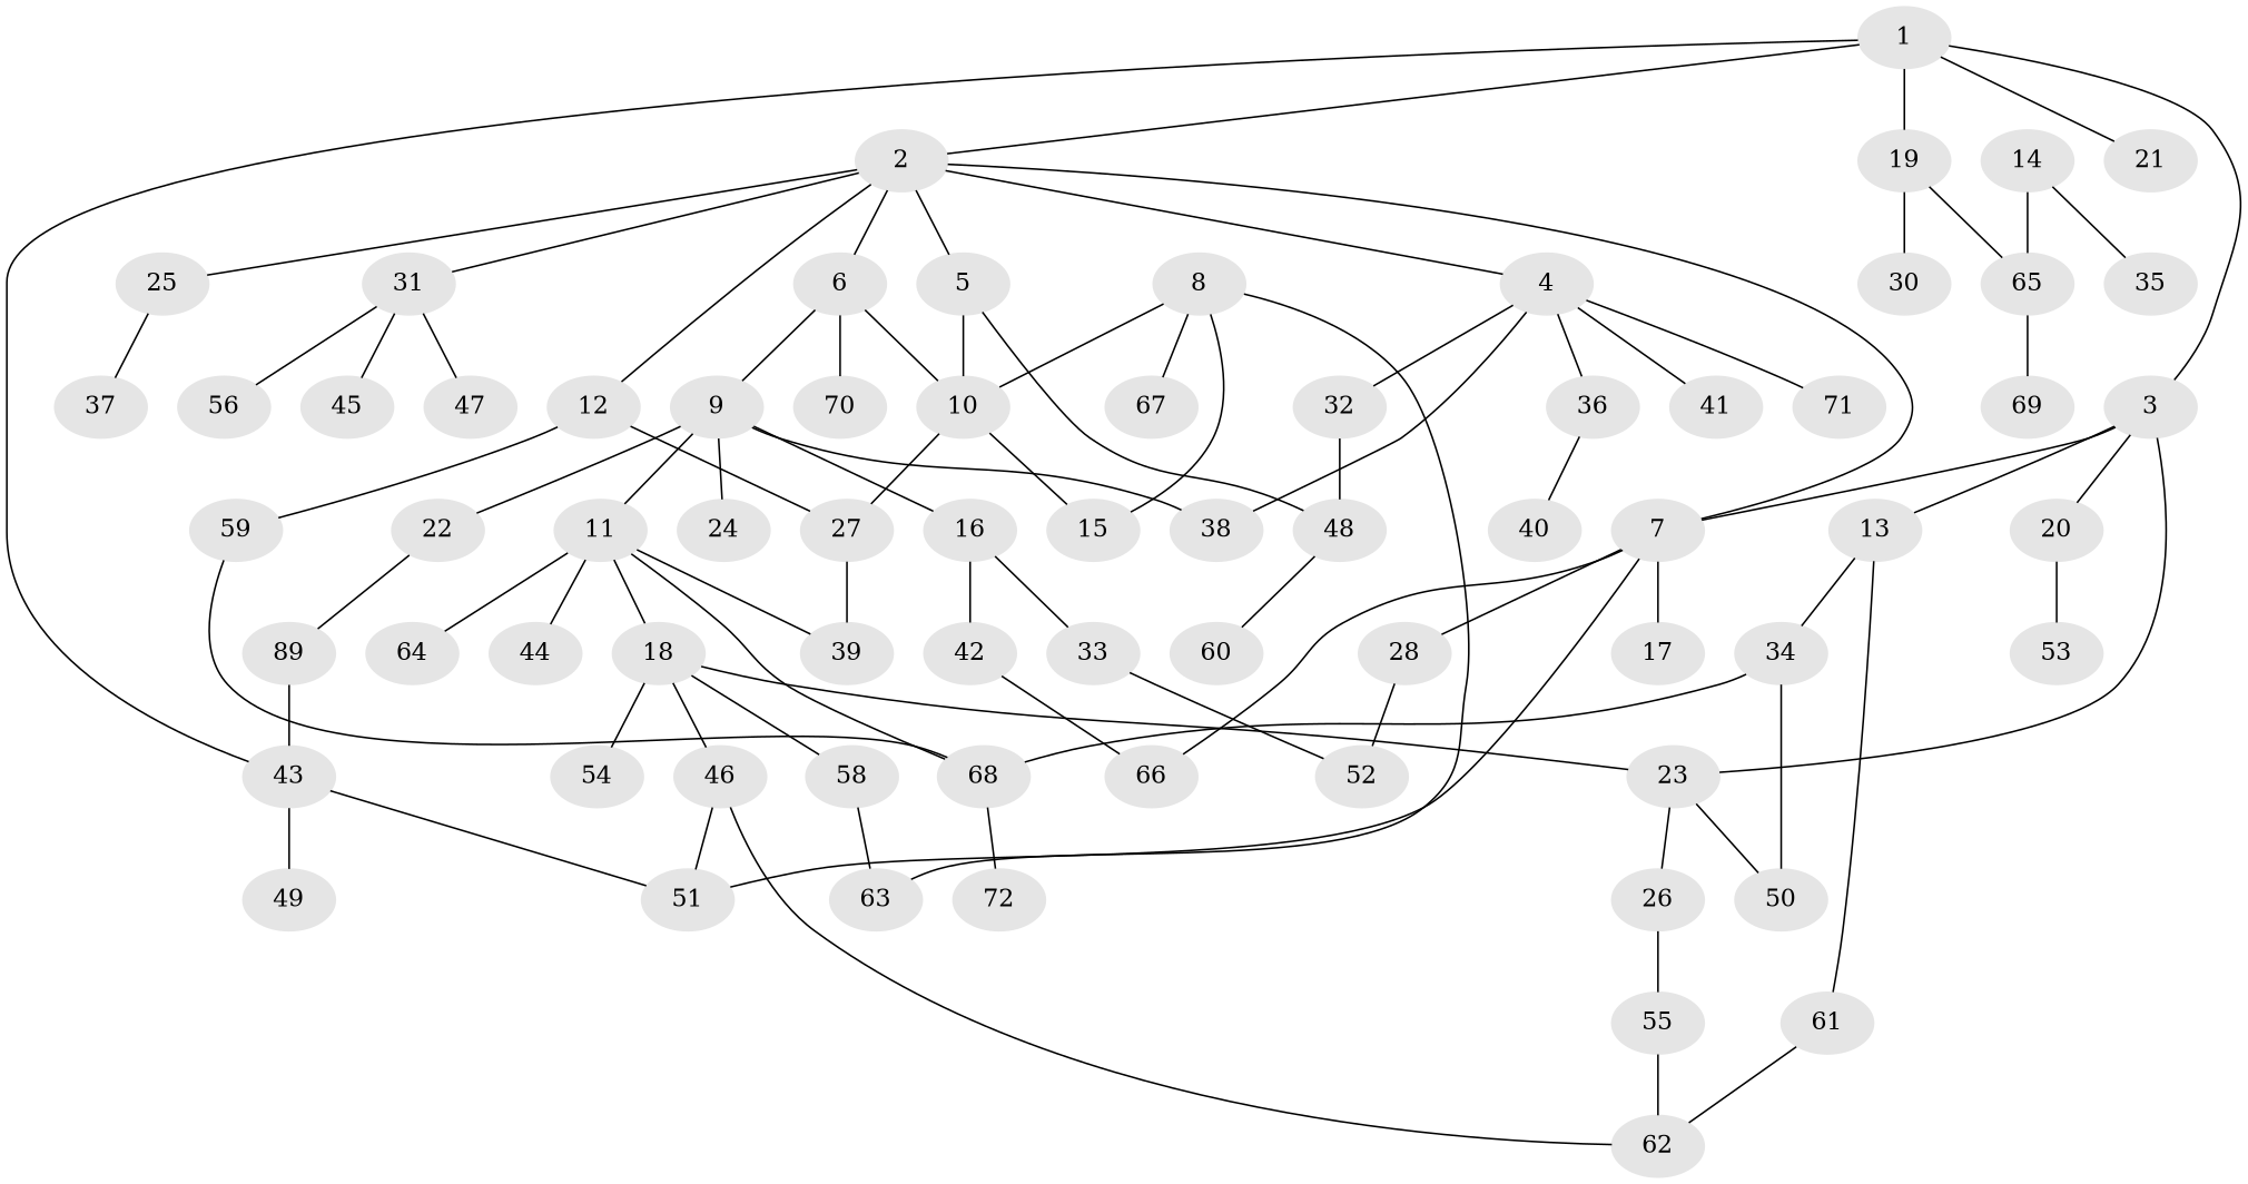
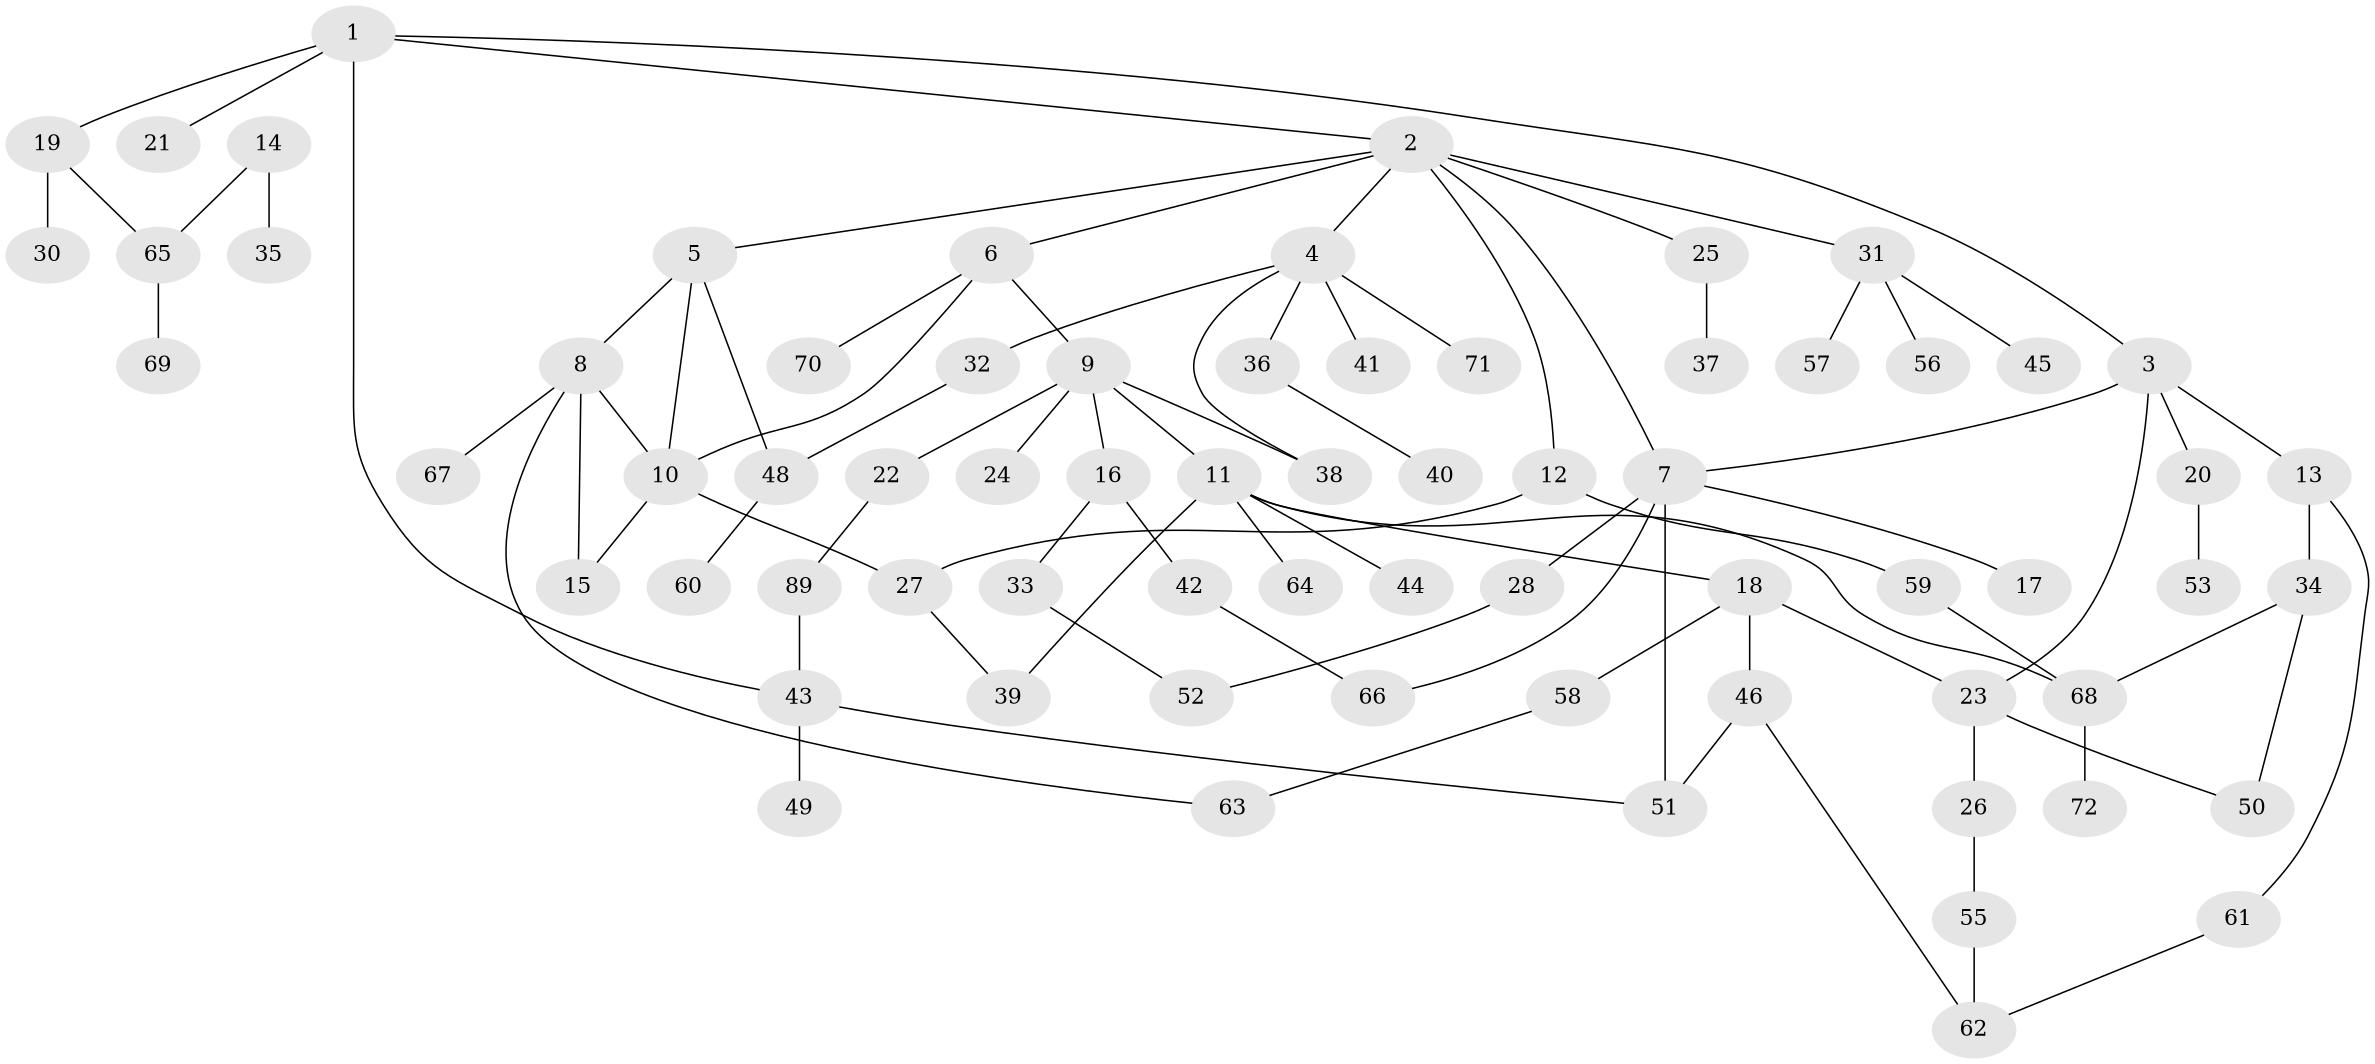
  graph {
    node [color=gray90 style=filled]
    1
    2
    3
    19
    21
    43
    4
    5
    6
    7
    12
    25
    31
    13
    20
    23
    14
    35
    65
    30
    51
    49
    32
    36
    38
    41
    71
    8
    10
    48
    9
    70
    17
    28
    66
    27
    59
    37
    56
    45
-   57 [label=47]
+   57
    34
    61
    53
    26
    50
    40
    15
    63
    67
    60
    11
    16
    22
    24
    52
    44
    18
    39
    64
    68
    33
    42
    n64 [label=89]
    46
-   54
    58
    72
    62
    69
    55
    1 -- 2
    1 -- 3
    1 -- 19
    1 -- 21
    1 -- 43
    2 -- 4
    2 -- 5
    2 -- 6
    2 -- 7
    2 -- 12
    2 -- 25
    2 -- 31
    3 -- 7
    3 -- 13
    3 -- 20
    3 -- 23
    19 -- 65
    19 -- 30
    43 -- 51
    43 -- 49
    4 -- 32
    4 -- 36
    4 -- 38
    4 -- 41
    4 -- 71
+   5 -- 8
    5 -- 10
    5 -- 48
    6 -- 10
    6 -- 9
    6 -- 70
    7 -- 51
    7 -- 17
    7 -- 28
    7 -- 66
    12 -- 27
    12 -- 59
    25 -- 37
    31 -- 56
    31 -- 45
    31 -- 57
    13 -- 34
    13 -- 61
    20 -- 53
    23 -- 26
    23 -- 50
    14 -- 35
    14 -- 65
    65 -- 69
    32 -- 48
    36 -- 40
    8 -- 10
    8 -- 15
    8 -- 63
    8 -- 67
    10 -- 27
    10 -- 15
    48 -- 60
    9 -- 38
    9 -- 11
    9 -- 16
    9 -- 22
    9 -- 24
    28 -- 52
    27 -- 39
    59 -- 68
    34 -- 50
    34 -- 68
    61 -- 62
    26 -- 55
    11 -- 44
    11 -- 18
    11 -- 39
    11 -- 64
    11 -- 68
    16 -- 33
    16 -- 42
    22 -- n64
    18 -- 23
    18 -- 46
-   18 -- 54
    18 -- 58
    68 -- 72
    33 -- 52
    42 -- 66
    n64 -- 43
    46 -- 51
    46 -- 62
    58 -- 63
    55 -- 62
  }
